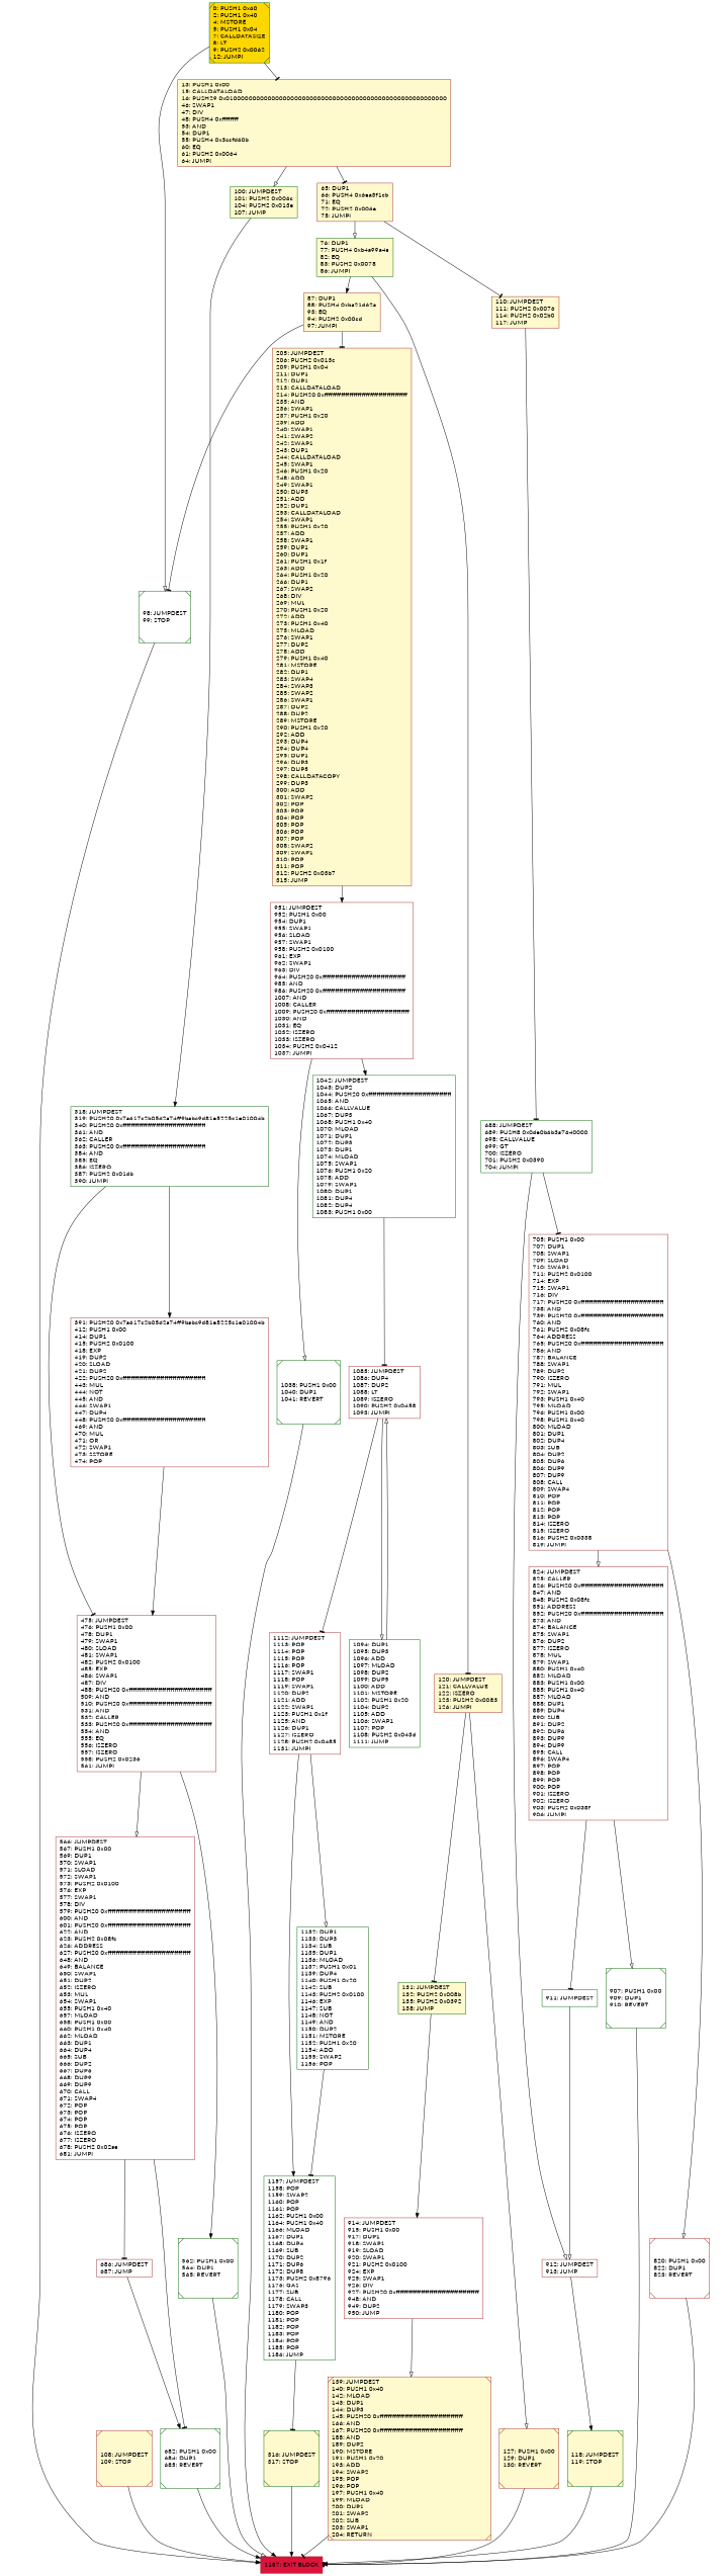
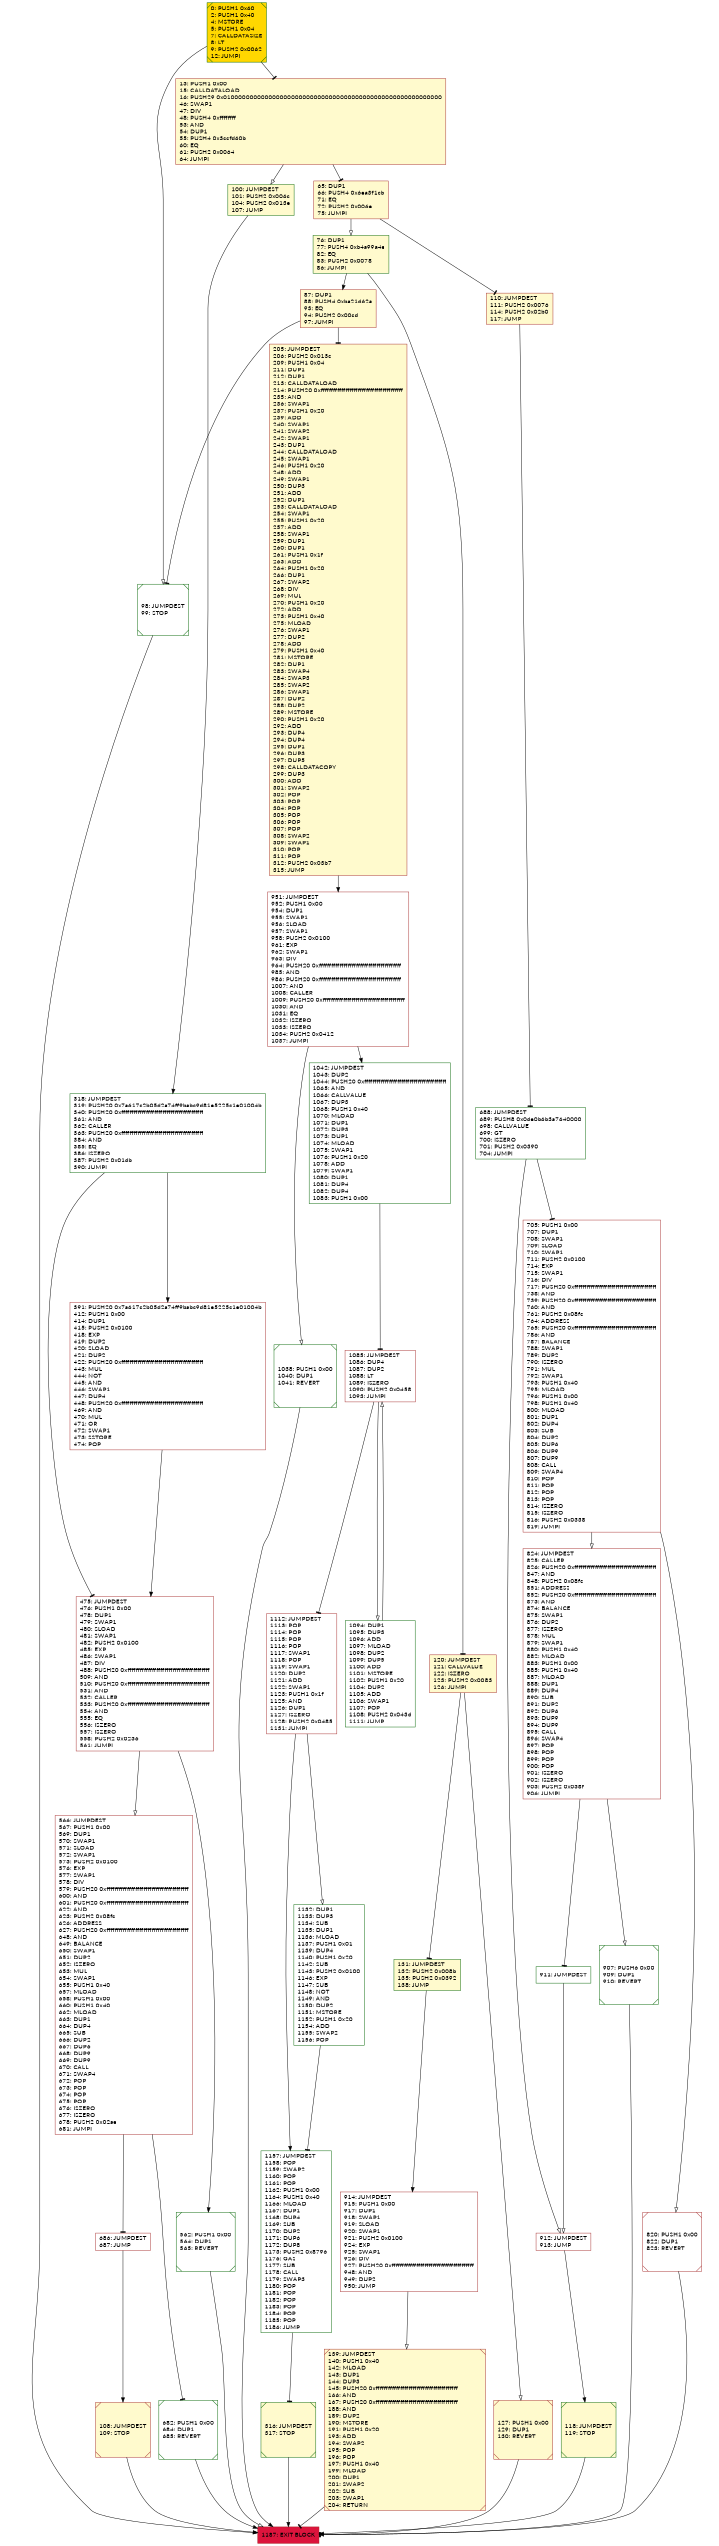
  digraph {
    fontname=Lato
    rankdir=UD
    node [color=brown fillcolor=white fontcolor=black fontname=Lato shape=box style=filled]
    edge [arrowhead=tee fontname=Lato]
    n1 [color=darkgreen label="911: JUMPDEST\l"]
    n2 [label="912: JUMPDEST\l913: JUMP\l"]
    n3 [color=darkgreen fillcolor=lemonchiffon label="118: JUMPDEST\l119: STOP\l" shape=Msquare]
    n4 [fillcolor=lemonchiffon label="65: DUP1\l66: PUSH4 0x6ea3f1cb\l71: EQ\l72: PUSH2 0x006e\l75: JUMPI\l"]
    n5 [color=darkgreen fillcolor=lemonchiffon label="76: DUP1\l77: PUSH4 0xb4a99a4e\l82: EQ\l83: PUSH2 0x0078\l86: JUMPI\l"]
    n6 [fillcolor=lemonchiffon label="110: JUMPDEST\l111: PUSH2 0x0076\l114: PUSH2 0x02b0\l117: JUMP\l"]
    n7 [fillcolor=lemonchiffon label="120: JUMPDEST\l121: CALLVALUE\l122: ISZERO\l123: PUSH2 0x0083\l126: JUMPI\l"]
    n8 [fillcolor=lemonchiffon label="87: DUP1\l88: PUSH4 0xba21d62a\l93: EQ\l94: PUSH2 0x00cd\l97: JUMPI\l"]
    n9 [color=darkgreen label="688: JUMPDEST\l689: PUSH8 0x0de0b6b3a7640000\l698: CALLVALUE\l699: GT\l700: ISZERO\l701: PUSH2 0x0390\l704: JUMPI\l"]
    n10 [label="391: PUSH20 0x7a617c2b05d2a74ff9babc9d81e5225c1e01004b\l412: PUSH1 0x00\l414: DUP1\l415: PUSH2 0x0100\l418: EXP\l419: DUP2\l420: SLOAD\l421: DUP2\l422: PUSH20 0xffffffffffffffffffffffffffffffffffffffff\l443: MUL\l444: NOT\l445: AND\l446: SWAP1\l447: DUP4\l448: PUSH20 0xffffffffffffffffffffffffffffffffffffffff\l469: AND\l470: MUL\l471: OR\l472: SWAP1\l473: SSTORE\l474: POP\l"]
    n11 [label="475: JUMPDEST\l476: PUSH1 0x00\l478: DUP1\l479: SWAP1\l480: SLOAD\l481: SWAP1\l482: PUSH2 0x0100\l485: EXP\l486: SWAP1\l487: DIV\l488: PUSH20 0xffffffffffffffffffffffffffffffffffffffff\l509: AND\l510: PUSH20 0xffffffffffffffffffffffffffffffffffffffff\l531: AND\l532: CALLER\l533: PUSH20 0xffffffffffffffffffffffffffffffffffffffff\l554: AND\l555: EQ\l556: ISZERO\l557: ISZERO\l558: PUSH2 0x0236\l561: JUMPI\l"]
    n12 [color=darkgreen label="562: PUSH1 0x00\l564: DUP1\l565: REVERT\l" shape=Msquare]
    n13 [label="566: JUMPDEST\l567: PUSH1 0x00\l569: DUP1\l570: SWAP1\l571: SLOAD\l572: SWAP1\l573: PUSH2 0x0100\l576: EXP\l577: SWAP1\l578: DIV\l579: PUSH20 0xffffffffffffffffffffffffffffffffffffffff\l600: AND\l601: PUSH20 0xffffffffffffffffffffffffffffffffffffffff\l622: AND\l623: PUSH2 0x08fc\l626: ADDRESS\l627: PUSH20 0xffffffffffffffffffffffffffffffffffffffff\l648: AND\l649: BALANCE\l650: SWAP1\l651: DUP2\l652: ISZERO\l653: MUL\l654: SWAP1\l655: PUSH1 0x40\l657: MLOAD\l658: PUSH1 0x00\l660: PUSH1 0x40\l662: MLOAD\l663: DUP1\l664: DUP4\l665: SUB\l666: DUP2\l667: DUP6\l668: DUP9\l669: DUP9\l670: CALL\l671: SWAP4\l672: POP\l673: POP\l674: POP\l675: POP\l676: ISZERO\l677: ISZERO\l678: PUSH2 0x02ae\l681: JUMPI\l"]
    n14 [label="1085: JUMPDEST\l1086: DUP4\l1087: DUP2\l1088: LT\l1089: ISZERO\l1090: PUSH2 0x0458\l1093: JUMPI\l"]
    n15 [label="1112: JUMPDEST\l1113: POP\l1114: POP\l1115: POP\l1116: POP\l1117: SWAP1\l1118: POP\l1119: SWAP1\l1120: DUP2\l1121: ADD\l1122: SWAP1\l1123: PUSH1 0x1f\l1125: AND\l1126: DUP1\l1127: ISZERO\l1128: PUSH2 0x0485\l1131: JUMPI\l"]
    n16 [color=darkgreen label="1094: DUP1\l1095: DUP3\l1096: ADD\l1097: MLOAD\l1098: DUP2\l1099: DUP5\l1100: ADD\l1101: MSTORE\l1102: PUSH1 0x20\l1104: DUP2\l1105: ADD\l1106: SWAP1\l1107: POP\l1108: PUSH2 0x043d\l1111: JUMP\l"]
    n17 [color=darkgreen label="1157: JUMPDEST\l1158: POP\l1159: SWAP2\l1160: POP\l1161: POP\l1162: PUSH1 0x00\l1164: PUSH1 0x40\l1166: MLOAD\l1167: DUP1\l1168: DUP4\l1169: SUB\l1170: DUP2\l1171: DUP6\l1172: DUP8\l1173: PUSH2 0x8796\l1176: GAS\l1177: SUB\l1178: CALL\l1179: SWAP3\l1180: POP\l1181: POP\l1182: POP\l1183: POP\l1184: POP\l1185: POP\l1186: JUMP\l"]
    n18 [color=darkgreen label="1132: DUP1\l1133: DUP3\l1134: SUB\l1135: DUP1\l1136: MLOAD\l1137: PUSH1 0x01\l1139: DUP4\l1140: PUSH1 0x20\l1142: SUB\l1143: PUSH2 0x0100\l1146: EXP\l1147: SUB\l1148: NOT\l1149: AND\l1150: DUP2\l1151: MSTORE\l1152: PUSH1 0x20\l1154: ADD\l1155: SWAP2\l1156: POP\l"]
    n19 [color=darkgreen label="682: PUSH1 0x00\l684: DUP1\l685: REVERT\l" shape=Msquare]
    n20 [fillcolor=crimson label="1187: EXIT BLOCK\l"]
    n21 [label="705: PUSH1 0x00\l707: DUP1\l708: SWAP1\l709: SLOAD\l710: SWAP1\l711: PUSH2 0x0100\l714: EXP\l715: SWAP1\l716: DIV\l717: PUSH20 0xffffffffffffffffffffffffffffffffffffffff\l738: AND\l739: PUSH20 0xffffffffffffffffffffffffffffffffffffffff\l760: AND\l761: PUSH2 0x08fc\l764: ADDRESS\l765: PUSH20 0xffffffffffffffffffffffffffffffffffffffff\l786: AND\l787: BALANCE\l788: SWAP1\l789: DUP2\l790: ISZERO\l791: MUL\l792: SWAP1\l793: PUSH1 0x40\l795: MLOAD\l796: PUSH1 0x00\l798: PUSH1 0x40\l800: MLOAD\l801: DUP1\l802: DUP4\l803: SUB\l804: DUP2\l805: DUP6\l806: DUP9\l807: DUP9\l808: CALL\l809: SWAP4\l810: POP\l811: POP\l812: POP\l813: POP\l814: ISZERO\l815: ISZERO\l816: PUSH2 0x0338\l819: JUMPI\l"]
    n22 [label="820: PUSH1 0x00\l822: DUP1\l823: REVERT\l" shape=Msquare]
    n23 [label="824: JUMPDEST\l825: CALLER\l826: PUSH20 0xffffffffffffffffffffffffffffffffffffffff\l847: AND\l848: PUSH2 0x08fc\l851: ADDRESS\l852: PUSH20 0xffffffffffffffffffffffffffffffffffffffff\l873: AND\l874: BALANCE\l875: SWAP1\l876: DUP2\l877: ISZERO\l878: MUL\l879: SWAP1\l880: PUSH1 0x40\l882: MLOAD\l883: PUSH1 0x00\l885: PUSH1 0x40\l887: MLOAD\l888: DUP1\l889: DUP4\l890: SUB\l891: DUP2\l892: DUP6\l893: DUP9\l894: DUP9\l895: CALL\l896: SWAP4\l897: POP\l898: POP\l899: POP\l900: POP\l901: ISZERO\l902: ISZERO\l903: PUSH2 0x038f\l906: JUMPI\l"]
    n24 [color=darkgreen fillcolor=lemonchiffon label="131: JUMPDEST\l132: PUSH2 0x008b\l135: PUSH2 0x0392\l138: JUMP\l"]
    n25 [label="914: JUMPDEST\l915: PUSH1 0x00\l917: DUP1\l918: SWAP1\l919: SLOAD\l920: SWAP1\l921: PUSH2 0x0100\l924: EXP\l925: SWAP1\l926: DIV\l927: PUSH20 0xffffffffffffffffffffffffffffffffffffffff\l948: AND\l949: DUP2\l950: JUMP\l"]
    n26 [fillcolor=lemonchiffon label="139: JUMPDEST\l140: PUSH1 0x40\l142: MLOAD\l143: DUP1\l144: DUP3\l145: PUSH20 0xffffffffffffffffffffffffffffffffffffffff\l166: AND\l167: PUSH20 0xffffffffffffffffffffffffffffffffffffffff\l188: AND\l189: DUP2\l190: MSTORE\l191: PUSH1 0x20\l193: ADD\l194: SWAP2\l195: POP\l196: POP\l197: PUSH1 0x40\l199: MLOAD\l200: DUP1\l201: SWAP2\l202: SUB\l203: SWAP1\l204: RETURN\l" shape=Msquare]
    n27 [fillcolor=lemonchiffon label="127: PUSH1 0x00\l129: DUP1\l130: REVERT\l" shape=Msquare]
    n28 [label="951: JUMPDEST\l952: PUSH1 0x00\l954: DUP1\l955: SWAP1\l956: SLOAD\l957: SWAP1\l958: PUSH2 0x0100\l961: EXP\l962: SWAP1\l963: DIV\l964: PUSH20 0xffffffffffffffffffffffffffffffffffffffff\l985: AND\l986: PUSH20 0xffffffffffffffffffffffffffffffffffffffff\l1007: AND\l1008: CALLER\l1009: PUSH20 0xffffffffffffffffffffffffffffffffffffffff\l1030: AND\l1031: EQ\l1032: ISZERO\l1033: ISZERO\l1034: PUSH2 0x0412\l1037: JUMPI\l"]
    n29 [color=darkgreen label="1042: JUMPDEST\l1043: DUP2\l1044: PUSH20 0xffffffffffffffffffffffffffffffffffffffff\l1065: AND\l1066: CALLVALUE\l1067: DUP3\l1068: PUSH1 0x40\l1070: MLOAD\l1071: DUP1\l1072: DUP3\l1073: DUP1\l1074: MLOAD\l1075: SWAP1\l1076: PUSH1 0x20\l1078: ADD\l1079: SWAP1\l1080: DUP1\l1081: DUP4\l1082: DUP4\l1083: PUSH1 0x00\l"]
    n30 [color=darkgreen label="1038: PUSH1 0x00\l1040: DUP1\l1041: REVERT\l" shape=Msquare]
    n31 [color=darkgreen label="98: JUMPDEST\l99: STOP\l" shape=Msquare]
    n32 [fillcolor=lemonchiffon label="205: JUMPDEST\l206: PUSH2 0x013c\l209: PUSH1 0x04\l211: DUP1\l212: DUP1\l213: CALLDATALOAD\l214: PUSH20 0xffffffffffffffffffffffffffffffffffffffff\l235: AND\l236: SWAP1\l237: PUSH1 0x20\l239: ADD\l240: SWAP1\l241: SWAP2\l242: SWAP1\l243: DUP1\l244: CALLDATALOAD\l245: SWAP1\l246: PUSH1 0x20\l248: ADD\l249: SWAP1\l250: DUP3\l251: ADD\l252: DUP1\l253: CALLDATALOAD\l254: SWAP1\l255: PUSH1 0x20\l257: ADD\l258: SWAP1\l259: DUP1\l260: DUP1\l261: PUSH1 0x1f\l263: ADD\l264: PUSH1 0x20\l266: DUP1\l267: SWAP2\l268: DIV\l269: MUL\l270: PUSH1 0x20\l272: ADD\l273: PUSH1 0x40\l275: MLOAD\l276: SWAP1\l277: DUP2\l278: ADD\l279: PUSH1 0x40\l281: MSTORE\l282: DUP1\l283: SWAP4\l284: SWAP3\l285: SWAP2\l286: SWAP1\l287: DUP2\l288: DUP2\l289: MSTORE\l290: PUSH1 0x20\l292: ADD\l293: DUP4\l294: DUP4\l295: DUP1\l296: DUP3\l297: DUP5\l298: CALLDATACOPY\l299: DUP3\l300: ADD\l301: SWAP2\l302: POP\l303: POP\l304: POP\l305: POP\l306: POP\l307: POP\l308: SWAP2\l309: SWAP1\l310: POP\l311: POP\l312: PUSH2 0x03b7\l315: JUMP\l"]
    n33 [color=darkgreen fillcolor=gold label="0: PUSH1 0x60\l2: PUSH1 0x40\l4: MSTORE\l5: PUSH1 0x04\l7: CALLDATASIZE\l8: LT\l9: PUSH2 0x0062\l12: JUMPI\l" shape=Msquare]
    n34 [fillcolor=lemonchiffon label="13: PUSH1 0x00\l15: CALLDATALOAD\l16: PUSH29 0x0100000000000000000000000000000000000000000000000000000000\l46: SWAP1\l47: DIV\l48: PUSH4 0xffffffff\l53: AND\l54: DUP1\l55: PUSH4 0x3ccfd60b\l60: EQ\l61: PUSH2 0x0064\l64: JUMPI\l"]
    n35 [color=darkgreen fillcolor=lemonchiffon label="100: JUMPDEST\l101: PUSH2 0x006c\l104: PUSH2 0x013e\l107: JUMP\l"]
    n36 [label="686: JUMPDEST\l687: JUMP\l"]
    n37 [color=darkgreen fillcolor=lemonchiffon label="316: JUMPDEST\l317: STOP\l" shape=Msquare]
    n38 [color=darkgreen label="318: JUMPDEST\l319: PUSH20 0x7a617c2b05d2a74ff9babc9d81e5225c1e01004b\l340: PUSH20 0xffffffffffffffffffffffffffffffffffffffff\l361: AND\l362: CALLER\l363: PUSH20 0xffffffffffffffffffffffffffffffffffffffff\l384: AND\l385: EQ\l386: ISZERO\l387: PUSH2 0x01db\l390: JUMPI\l"]
    n39 [fillcolor=lemonchiffon label="108: JUMPDEST\l109: STOP\l" shape=Msquare]
-   n40 [color=darkgreen label="907: PUSH1 0x00\l909: DUP1\l910: REVERT\l" shape=Msquare]
+   n40 [color=darkgreen label="907: PUSH6 0x00\l909: DUP1\l910: REVERT\l" shape=Msquare]
    n1 -> n2 [arrowhead=onormal]
    n2 -> n3 [arrowhead=normal]
    n3 -> n20 [arrowhead=normal]
    n4 -> n5 [arrowhead=onormal]
    n4 -> n6
    n5 -> n7
    n5 -> n8 [arrowhead=normal]
    n6 -> n9
    n7 -> n24
    n7 -> n27 [arrowhead=onormal]
    n8 -> n31
    n8 -> n32
    n9 -> n2 [arrowhead=onormal]
    n9 -> n21
    n10 -> n11 [arrowhead=normal]
    n11 -> n12 [arrowhead=normal]
    n11 -> n13 [arrowhead=onormal]
    n12 -> n20 [arrowhead=onormal]
    n13 -> n19
    n13 -> n36
    n14 -> n15
    n14 -> n16 [arrowhead=onormal]
    n15 -> n17 [arrowhead=normal]
    n15 -> n18 [arrowhead=onormal]
    n16 -> n14 [arrowhead=onormal]
    n17 -> n37
    n18 -> n17
    n19 -> n20 [arrowhead=normal]
    n21 -> n22 [arrowhead=onormal]
    n21 -> n23 [arrowhead=onormal]
    n22 -> n20 [arrowhead=normal]
    n23 -> n1
    n23 -> n40 [arrowhead=onormal]
    n24 -> n25 [arrowhead=normal]
    n25 -> n26 [arrowhead=onormal]
    n26 -> n20
    n27 -> n20
    n28 -> n29 [arrowhead=normal]
    n28 -> n30 [arrowhead=onormal]
    n29 -> n14
    n30 -> n20 [arrowhead=normal]
    n31 -> n20 [arrowhead=normal]
    n32 -> n28 [arrowhead=normal]
    n33 -> n31 [arrowhead=onormal]
    n33 -> n34
    n34 -> n4
    n34 -> n35 [arrowhead=onormal]
    n35 -> n38 [arrowhead=normal]
-   n36 -> n19 [arrowhead=normal]
+   n36 -> n39 [arrowhead=normal]
    n37 -> n20 [arrowhead=normal]
    n38 -> n10 [arrowhead=normal]
    n38 -> n11
    n39 -> n20 [arrowhead=normal]
    n40 -> n20
  }
